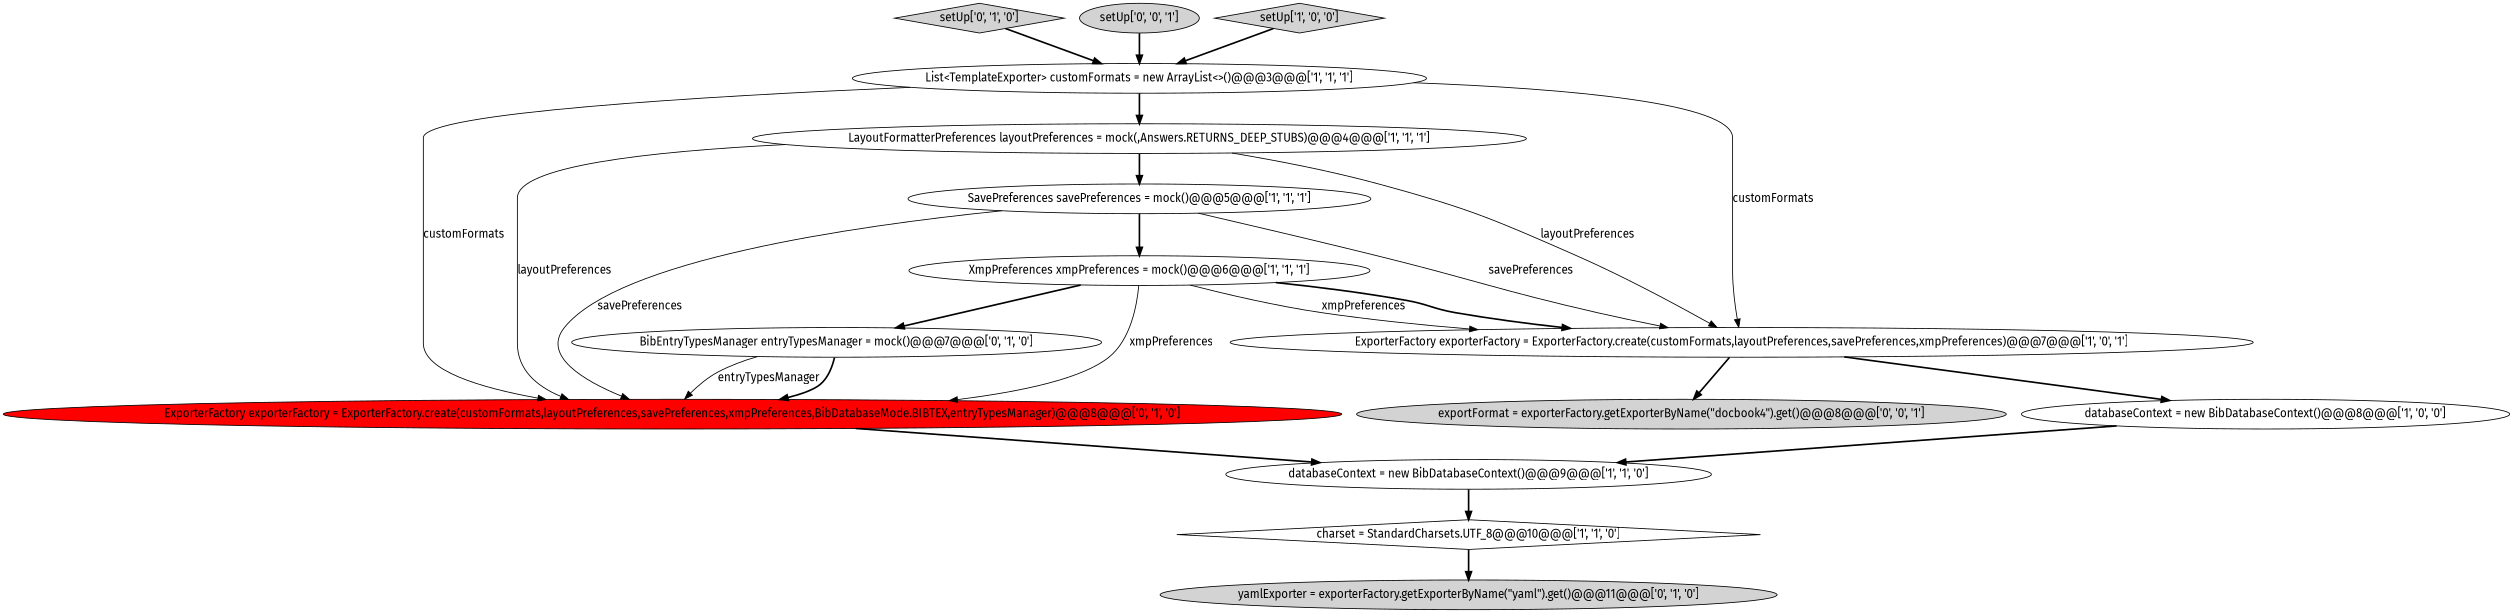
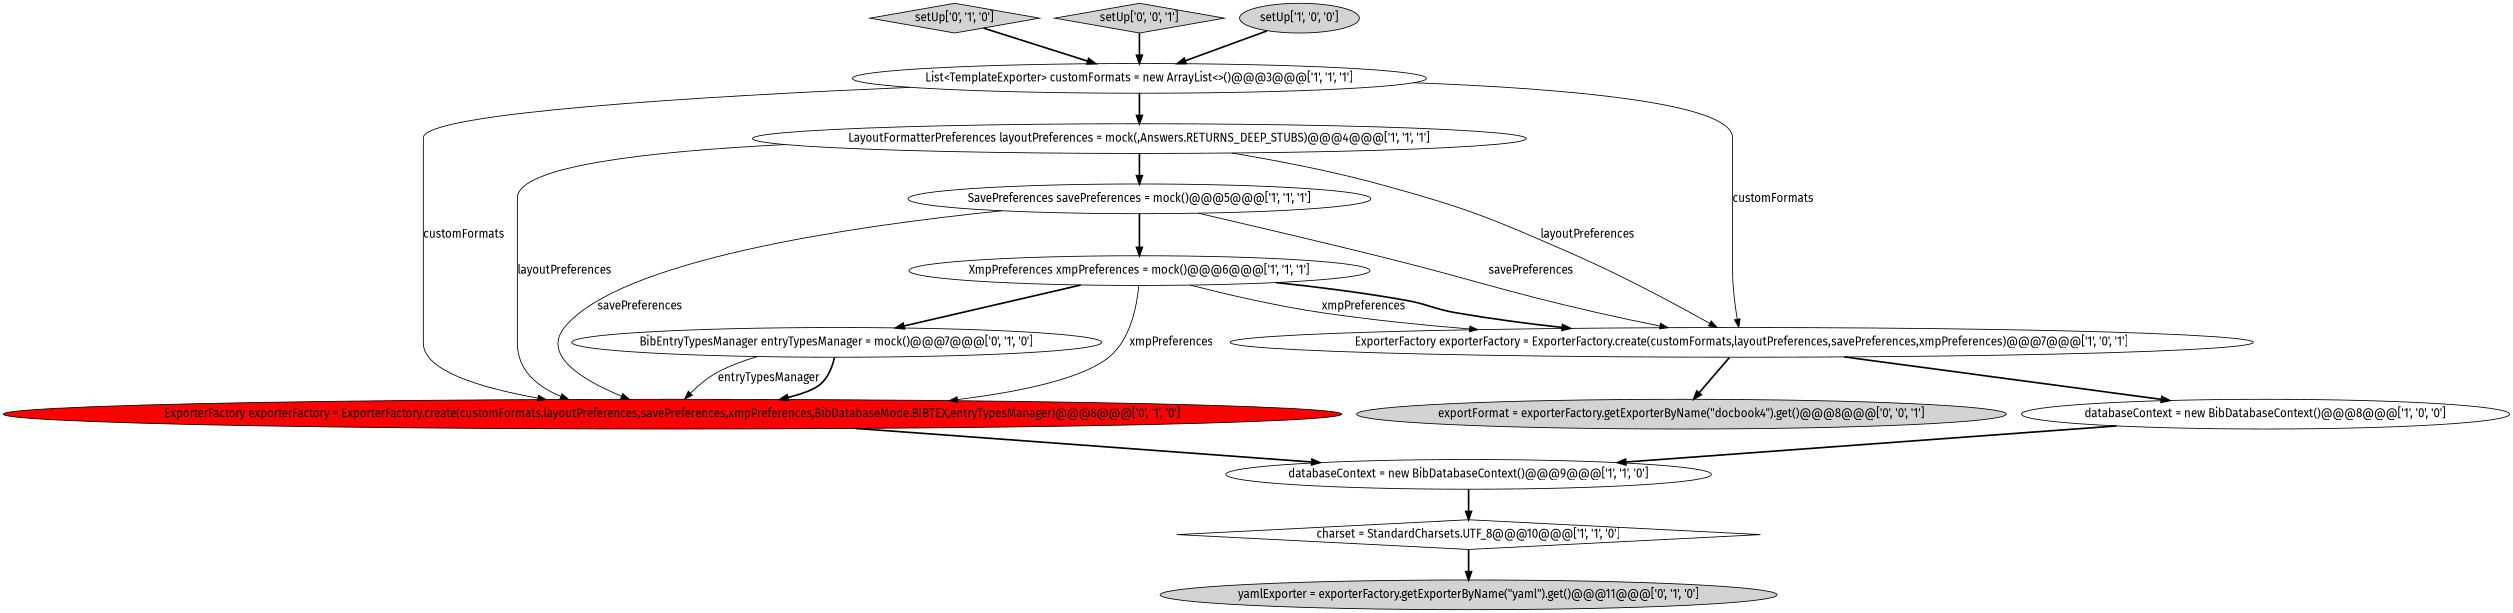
  digraph {
    fontname="Fira Sans"
    node [fillcolor=white fontname="Fira Sans" shape=ellipse style=filled]
    edge [fontname="Fira Sans" style=bold]
    n1 [label="databaseContext = new BibDatabaseContext()@@@9@@@['1', '1', '0']"]
    n2 [label="charset = StandardCharsets.UTF_8@@@10@@@['1', '1', '0']" shape=diamond]
    n3 [fillcolor=lightgray label="yamlExporter = exporterFactory.getExporterByName(\"yaml\").get()@@@11@@@['0', '1', '0']"]
    n4 [fillcolor=lightgray label="exportFormat = exporterFactory.getExporterByName(\"docbook4\").get()@@@8@@@['0', '0', '1']"]
    n5 [label="ExporterFactory exporterFactory = ExporterFactory.create(customFormats,layoutPreferences,savePreferences,xmpPreferences)@@@7@@@['1', '0', '1']"]
    n6 [label="databaseContext = new BibDatabaseContext()@@@8@@@['1', '0', '0']"]
    n7 [fillcolor=red label="ExporterFactory exporterFactory = ExporterFactory.create(customFormats,layoutPreferences,savePreferences,xmpPreferences,BibDatabaseMode.BIBTEX,entryTypesManager)@@@8@@@['0', '1', '0']"]
    n8 [label="BibEntryTypesManager entryTypesManager = mock()@@@7@@@['0', '1', '0']"]
    n9 [label="LayoutFormatterPreferences layoutPreferences = mock(,Answers.RETURNS_DEEP_STUBS)@@@4@@@['1', '1', '1']"]
    n10 [label="SavePreferences savePreferences = mock()@@@5@@@['1', '1', '1']"]
    n11 [label="XmpPreferences xmpPreferences = mock()@@@6@@@['1', '1', '1']"]
    n12 [fillcolor=lightgray label="setUp['0', '1', '0']" shape=diamond]
    n13 [label="List<TemplateExporter> customFormats = new ArrayList<>()@@@3@@@['1', '1', '1']"]
-   n14 [fillcolor=lightgray label="setUp['0', '0', '1']"]
-   n15 [fillcolor=lightgray label="setUp['1', '0', '0']" shape=diamond]
+   n14 [fillcolor=lightgray label="setUp['0', '0', '1']" shape=diamond]
+   n15 [fillcolor=lightgray label="setUp['1', '0', '0']"]
    n1 -> n2
    n2 -> n3
    n5 -> n4
    n5 -> n6
    n6 -> n1
    n7 -> n1
    n8 -> n7 [label=entryTypesManager style=solid]
    n8 -> n7
    n9 -> n5 [label=layoutPreferences style=solid]
    n9 -> n7 [label=layoutPreferences style=solid]
    n9 -> n10
    n10 -> n5 [label=savePreferences style=solid]
    n10 -> n7 [label=savePreferences style=solid]
    n10 -> n11
    n11 -> n5 [label=xmpPreferences style=solid]
    n11 -> n5
    n11 -> n7 [label=xmpPreferences style=solid]
    n11 -> n8
    n12 -> n13
    n13 -> n5 [label=customFormats style=solid]
    n13 -> n7 [label=customFormats style=solid]
    n13 -> n9
    n14 -> n13
    n15 -> n13
  }
